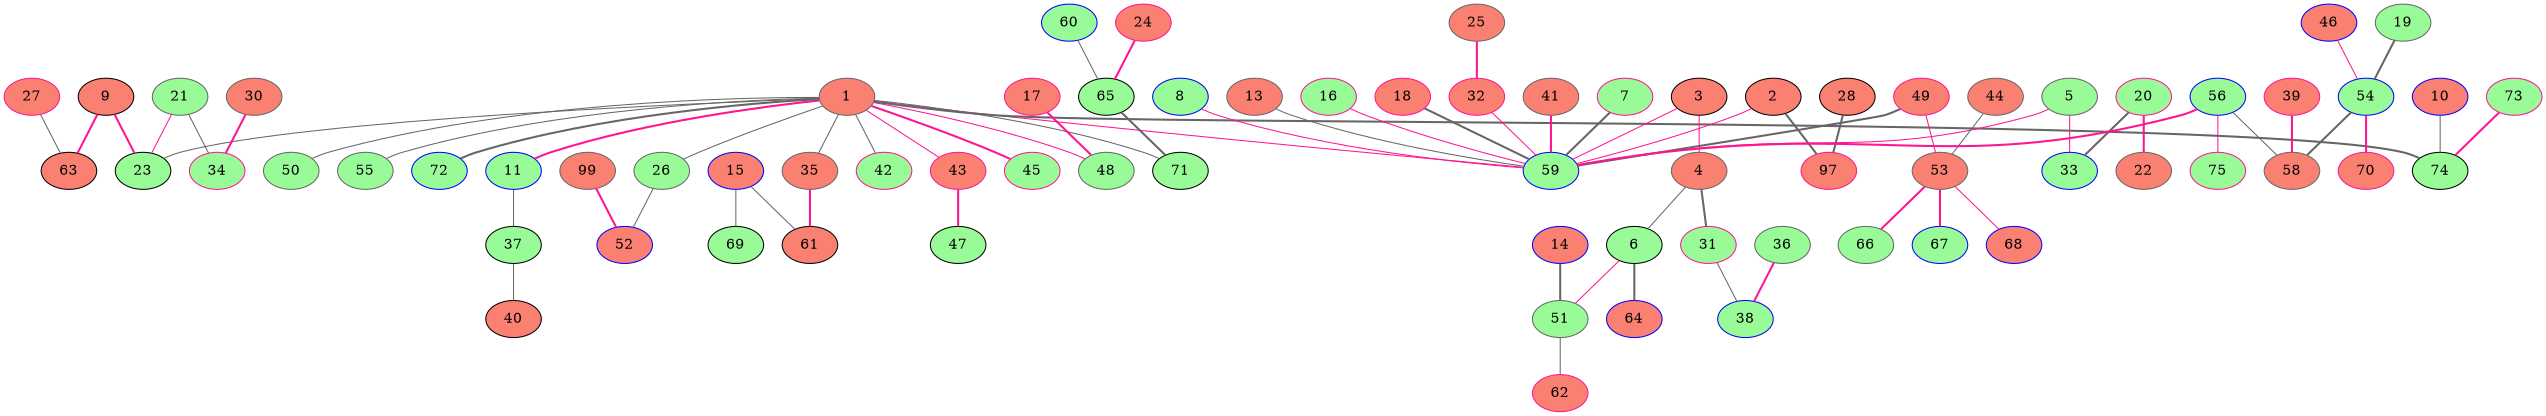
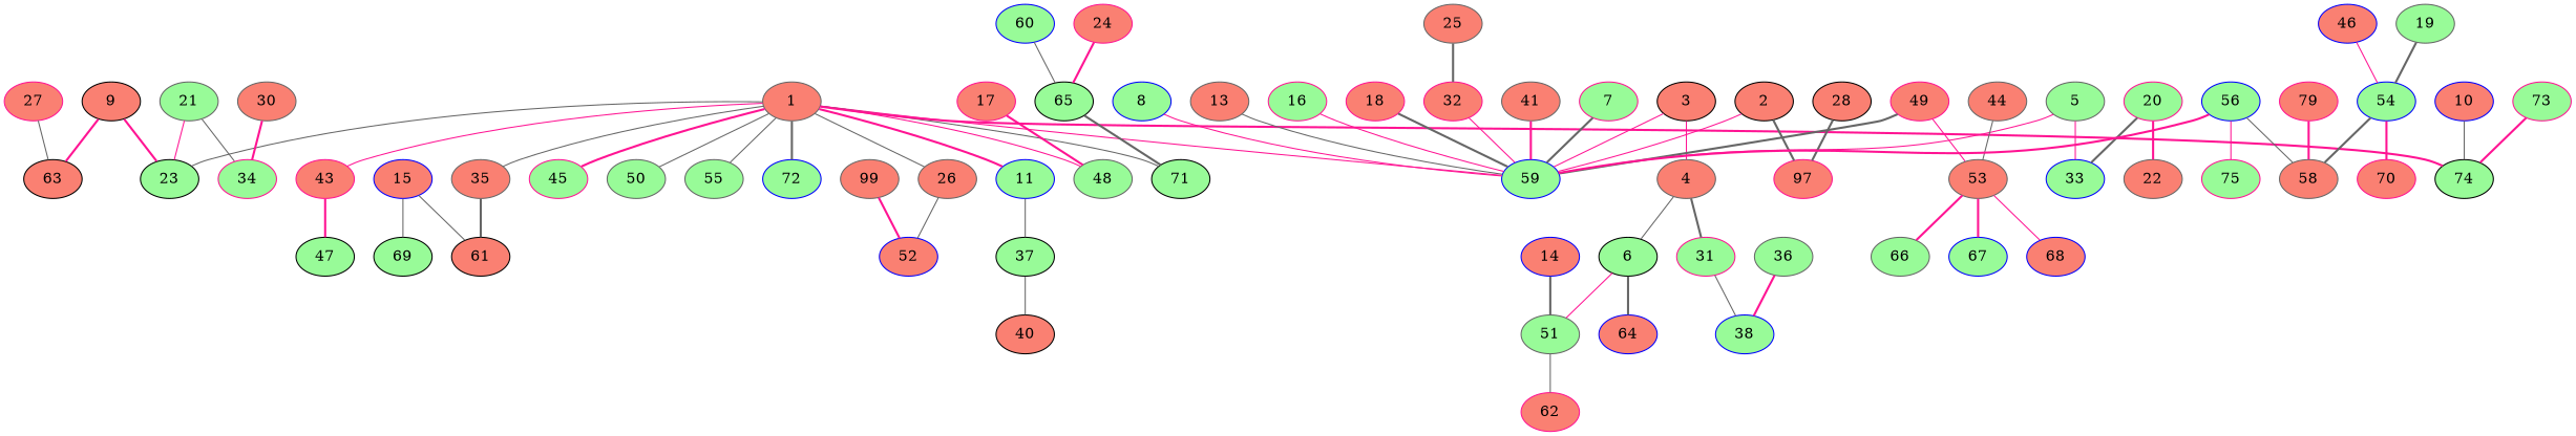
  graph {
    node [color=gray40 fillcolor=salmon style=filled]
    edge [color=deeppink style=solid weight=1.0]
    1
    11 [color=blue fillcolor=palegreen]
    23 [color=black fillcolor=palegreen]
-   26 [fillcolor=palegreen]
+   26
    35
-   42 [color=deeppink fillcolor=palegreen]
    43 [color=deeppink]
    45 [color=deeppink fillcolor=palegreen]
    48 [fillcolor=palegreen]
    50 [fillcolor=palegreen]
    55 [fillcolor=palegreen]
    59 [color=blue fillcolor=palegreen]
    71 [color=black fillcolor=palegreen]
    72 [color=blue fillcolor=palegreen]
    74 [color=black fillcolor=palegreen]
    37 [color=black fillcolor=palegreen]
    52 [color=blue]
    61 [color=black]
    47 [color=black fillcolor=palegreen]
    2 [color=black]
    n21 [color=deeppink label=97]
    3 [color=black]
    4
    6 [color=black fillcolor=palegreen]
    31 [color=deeppink fillcolor=palegreen]
    51 [fillcolor=palegreen]
    64 [color=blue]
    38 [color=blue fillcolor=palegreen]
    5 [fillcolor=palegreen]
    33 [color=blue fillcolor=palegreen]
    62 [color=deeppink]
    7 [color=deeppink fillcolor=palegreen]
    8 [color=blue fillcolor=palegreen]
    9 [color=black]
    63 [color=black]
    10 [color=blue]
    40 [color=black]
    13
    14 [color=blue]
    15 [color=blue]
    69 [color=black fillcolor=palegreen]
    16 [color=deeppink fillcolor=palegreen]
    17 [color=deeppink]
    18 [color=deeppink]
    54 [color=blue fillcolor=palegreen]
    19 [fillcolor=palegreen]
    58
    70 [color=deeppink]
    20 [color=deeppink fillcolor=palegreen]
    22
    21 [fillcolor=palegreen]
    34 [color=deeppink fillcolor=palegreen]
    24 [color=deeppink]
    65 [color=black fillcolor=palegreen]
    25
    32 [color=deeppink]
    27 [color=deeppink]
    28 [color=black]
    n59 [label=99]
    30
    36 [fillcolor=palegreen]
-   39 [color=deeppink]
+   39 [color=deeppink label=79]
    41
    44
    53
    66 [fillcolor=palegreen]
    67 [color=blue fillcolor=palegreen]
    68 [color=blue]
    46 [color=blue]
    49 [color=deeppink]
    56 [color=blue fillcolor=palegreen]
    75 [color=deeppink fillcolor=palegreen]
    60 [color=blue fillcolor=palegreen]
    73 [color=deeppink fillcolor=palegreen]
    1 -- 11 [style=bold]
    1 -- 23 [color=gray40]
    1 -- 26 [color=gray40]
    1 -- 35 [color=gray40]
-   1 -- 42 [color=gray40]
    1 -- 43
    1 -- 45 [style=bold]
    1 -- 48
    1 -- 50 [color=gray40]
    1 -- 55 [color=gray40]
    1 -- 59
    1 -- 71 [color=gray40]
    1 -- 72 [color=gray40 style=bold]
-   1 -- 74 [color=gray40 style=bold]
+   1 -- 74 [style=bold]
    11 -- 37 [color=gray40]
    26 -- 52 [color=gray40]
-   35 -- 61 [style=bold]
+   35 -- 61 [color=gray40 style=bold]
    43 -- 47 [style=bold]
    37 -- 40 [color=gray40]
    2 -- 59
    2 -- n21 [color=gray40 style=bold]
    3 -- 59
    3 -- 4
    4 -- 6 [color=gray40]
    4 -- 31 [color=gray40 style=bold]
    6 -- 51
    6 -- 64 [color=gray40 style=bold]
    31 -- 38 [color=gray40]
    51 -- 62 [color=gray40]
    5 -- 59
    5 -- 33
    7 -- 59 [color=gray40 style=bold]
    8 -- 59
    9 -- 23 [style=bold]
    9 -- 63 [style=bold]
    10 -- 74 [color=gray40]
    13 -- 59 [color=gray40]
    14 -- 51 [color=gray40 style=bold]
    15 -- 61 [color=gray40]
    15 -- 69 [color=gray40]
    16 -- 59
    17 -- 48 [style=bold]
    18 -- 59 [color=gray40 style=bold]
    54 -- 58 [color=gray40 style=bold]
    54 -- 70 [style=bold]
    19 -- 54 [color=gray40 style=bold]
    20 -- 33 [color=gray40 style=bold]
    20 -- 22 [style=bold]
    21 -- 23
    21 -- 34 [color=gray40]
    24 -- 65 [style=bold]
    65 -- 71 [color=gray40 style=bold]
-   25 -- 32 [style=bold]
+   25 -- 32 [color=gray40 style=bold]
    32 -- 59
    27 -- 63 [color=gray40]
    28 -- n21 [color=gray40 style=bold]
    n59 -- 52 [style=bold]
    30 -- 34 [style=bold]
    36 -- 38 [style=bold]
    39 -- 58 [style=bold]
    41 -- 59 [style=bold]
    44 -- 53 [color=gray40]
    53 -- 66 [style=bold]
    53 -- 67 [style=bold]
    53 -- 68
    46 -- 54
    49 -- 59 [color=gray40 style=bold]
    49 -- 53
    56 -- 59 [style=bold]
    56 -- 58 [color=gray40]
    56 -- 75
    60 -- 65 [color=gray40]
    73 -- 74 [style=bold]
  }
